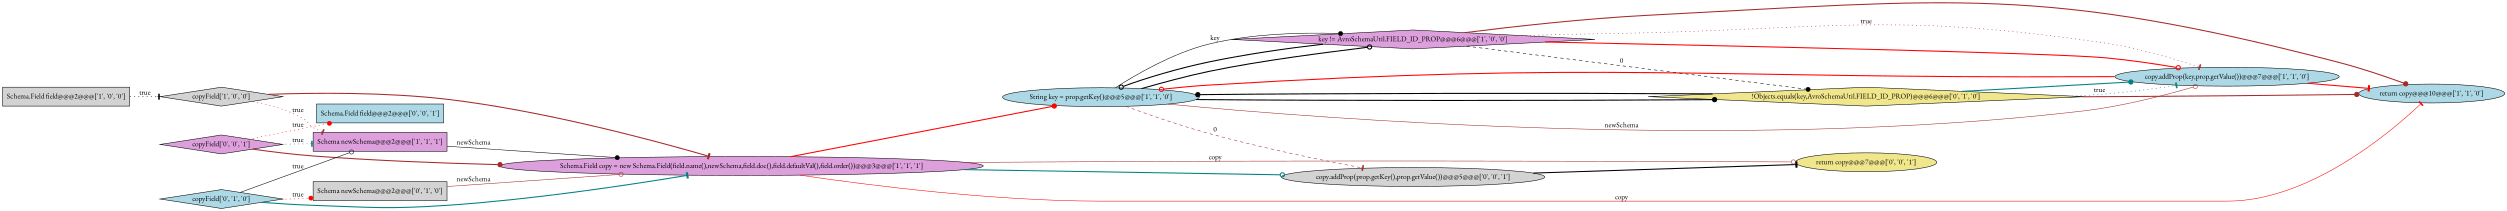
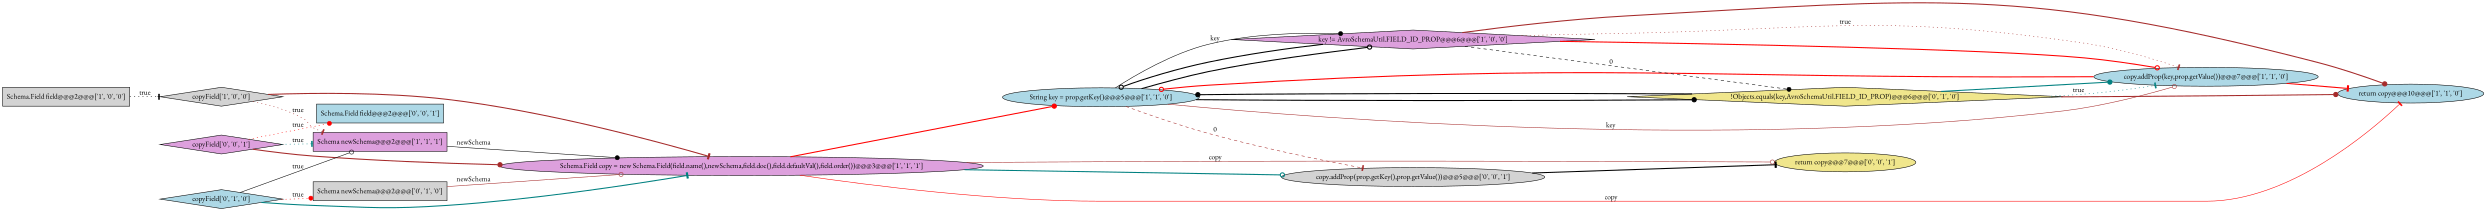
  digraph {
    fontname="EB Garamond"
    rankdir=LR
    node [fillcolor=lightblue fontname="EB Garamond" shape=ellipse style=filled]
    edge [arrowhead=dot color=brown fontname="EB Garamond" style=bold]
    n1 [label="String key = prop.getKey()@@@5@@@['1', '1', '0']"]
    n2 [label="copy.addProp(key,prop.getValue())@@@7@@@['1', '1', '0']"]
    n3 [fillcolor=lightgrey label="copy.addProp(prop.getKey(),prop.getValue())@@@5@@@['0', '0', '1']"]
    n4 [fillcolor=khaki label="!Objects.equals(key,AvroSchemaUtil.FIELD_ID_PROP)@@@6@@@['0', '1', '0']" shape=diamond]
    n5 [fillcolor=plum label="key != AvroSchemaUtil.FIELD_ID_PROP@@@6@@@['1', '0', '0']" shape=diamond]
    n6 [label="return copy@@@10@@@['1', '1', '0']"]
    n7 [fillcolor=khaki label="return copy@@@7@@@['0', '0', '1']"]
    n8 [fillcolor=lightgrey label="copyField['1', '0', '0']" shape=diamond]
    n9 [fillcolor=plum label="Schema newSchema@@@2@@@['1', '1', '1']" shape=box]
    n10 [fillcolor=plum label="Schema.Field copy = new Schema.Field(field.name(),newSchema,field.doc(),field.defaultVal(),field.order())@@@3@@@['1', '1', '1']"]
    n11 [fillcolor=lightgrey label="Schema.Field field@@@2@@@['1', '0', '0']" shape=box]
    n12 [fillcolor=plum label="copyField['0', '0', '1']" shape=diamond]
    n13 [label="Schema.Field field@@@2@@@['0', '0', '1']" shape=box]
    n14 [label="copyField['0', '1', '0']" shape=diamond]
    n15 [fillcolor=lightgrey label="Schema newSchema@@@2@@@['0', '1', '0']" shape=box]
-   n1 -> n2 [arrowhead=odot label=newSchema style=solid]
+   n1 -> n2 [arrowhead=odot label=key style=solid]
    n1 -> n3 [arrowhead=tee label=0 style=dashed]
    n1 -> n4 [color=black]
    n1 -> n5 [color=black label=key style=solid]
    n1 -> n5 [arrowhead=odot color=black]
    n2 -> n1 [arrowhead=odot color=red]
    n2 -> n6 [arrowhead=tee color=red]
    n3 -> n7 [arrowhead=tee color=black]
    n4 -> n1 [color=black]
    n4 -> n2 [color=teal]
    n4 -> n2 [arrowhead=tee color=teal label=true style=dotted]
    n4 -> n6
    n5 -> n1 [arrowhead=odot color=black]
    n5 -> n2 [arrowhead=tee label=true style=dotted]
    n5 -> n2 [arrowhead=odot color=red]
    n5 -> n4 [color=black label=0 style=dashed]
    n5 -> n6
    n8 -> n9 [arrowhead=tee label=true style=dotted]
    n8 -> n10 [arrowhead=tee]
    n9 -> n10 [color=black label=newSchema style=solid]
    n10 -> n1 [color=red]
    n10 -> n3 [arrowhead=odot color=teal]
    n10 -> n6 [arrowhead=tee color=red label=copy style=solid]
    n10 -> n7 [arrowhead=odot label=copy style=solid]
    n11 -> n8 [arrowhead=tee color=black label=true style=dotted]
    n12 -> n9 [arrowhead=tee color=teal label=true style=dotted]
    n12 -> n10
    n12 -> n13 [color=red label=true style=dotted]
    n14 -> n9 [arrowhead=odot color=black label=true style=solid]
    n14 -> n10 [arrowhead=tee color=teal]
    n14 -> n15 [color=red label=true style=dotted]
    n15 -> n10 [arrowhead=odot label=newSchema style=solid]
  }
